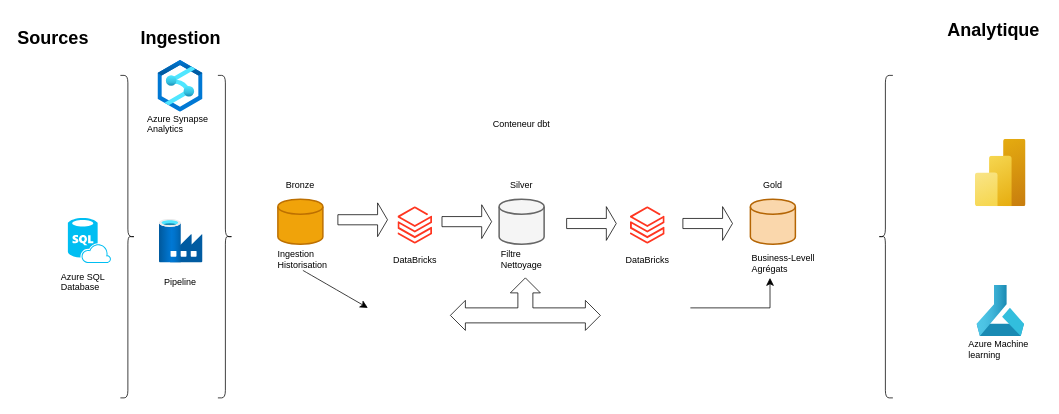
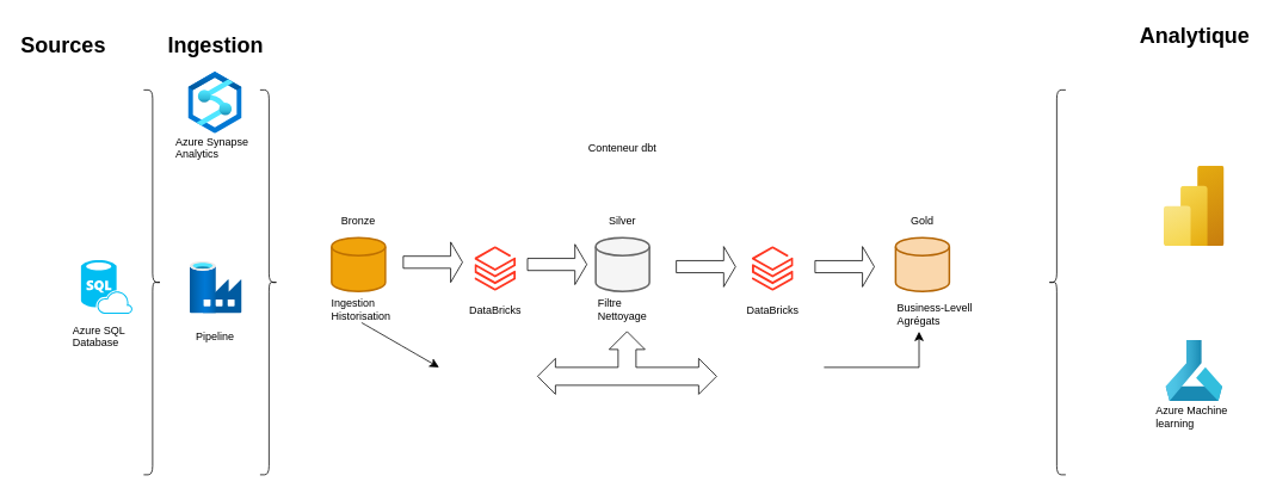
  <mxCell id="0" />
  <mxCell id="1" parent="0" />
  <mxCell id="2" value="" style="shape=curlyBracket;whiteSpace=wrap;html=1;rounded=1;flipH=1;labelPosition=right;verticalLabelPosition=middle;align=left;verticalAlign=middle;" vertex="1" parent="1"><mxGeometry x="160" y="100" width="20" height="430" as="geometry" /></mxCell>
  <mxCell id="3" value="" style="shape=curlyBracket;whiteSpace=wrap;html=1;rounded=1;flipH=1;labelPosition=right;verticalLabelPosition=middle;align=left;verticalAlign=middle;" vertex="1" parent="1"><mxGeometry x="290" y="100" width="20" height="430" as="geometry" /></mxCell>
  <mxCell id="4" value="Sources" style="text;strokeColor=none;fillColor=none;html=1;fontSize=24;fontStyle=1;verticalAlign=middle;align=center;" vertex="1" parent="1"><mxGeometry x="20" y="30" width="100" height="40" as="geometry" /></mxCell>
  <mxCell id="5" value="Ingestion" style="text;strokeColor=none;fillColor=none;html=1;fontSize=24;fontStyle=1;verticalAlign=middle;align=center;" vertex="1" parent="1"><mxGeometry x="190" y="30" width="100" height="40" as="geometry" /></mxCell>
  <mxCell id="6" value="" style="verticalLabelPosition=bottom;html=1;verticalAlign=top;align=center;strokeColor=none;fillColor=#00BEF2;shape=mxgraph.azure.sql_database_sql_azure;" vertex="1" parent="1"><mxGeometry x="90" y="290" width="57.5" height="60" as="geometry" /></mxCell>
  <mxCell id="7" value="" style="image;aspect=fixed;html=1;points=[];align=center;fontSize=12;image=img/lib/azure2/databases/Azure_Synapse_Analytics.svg;" vertex="1" parent="1"><mxGeometry x="210" width="60" height="69" as="geometry" y="80" /></mxCell>
  <mxCell id="8" value="" style="image;aspect=fixed;html=1;points=[];align=center;fontSize=12;image=img/lib/azure2/databases/Data_Factory.svg;" vertex="1" parent="1"><mxGeometry x="212" y="292" width="58" height="58" as="geometry" /></mxCell>
  <mxCell id="9" value="" style="shape=image;verticalLabelPosition=bottom;labelBackgroundColor=default;verticalAlign=top;aspect=fixed;imageAspect=0;image=https://avatars.githubusercontent.com/u/49767398?s=280&amp;v=4;" vertex="1" parent="1"><mxGeometry x="655" y="70" width="80" height="80" as="geometry" /></mxCell>
  <mxCell id="10" value="" style="image;aspect=fixed;html=1;points=[];align=center;fontSize=12;image=img/lib/azure2/analytics/Azure_Databricks.svg;" vertex="1" parent="1"><mxGeometry x="530" y="275" width="46.18" height="50" as="geometry" /></mxCell>
  <mxCell id="11" value="" style="strokeWidth=2;html=1;shape=mxgraph.flowchart.database;whiteSpace=wrap;fillColor=#f0a30a;fontColor=#000000;strokeColor=#BD7000;" vertex="1" parent="1"><mxGeometry x="370" y="265" width="60" height="60" as="geometry" /></mxCell>
  <mxCell id="12" value="" style="strokeWidth=2;html=1;shape=mxgraph.flowchart.database;whiteSpace=wrap;fillColor=#f5f5f5;fontColor=#333333;strokeColor=#666666;" vertex="1" parent="1"><mxGeometry x="665" y="265" width="60" height="60" as="geometry" /></mxCell>
  <mxCell id="13" value="" style="image;aspect=fixed;html=1;points=[];align=center;fontSize=12;image=img/lib/azure2/analytics/Azure_Databricks.svg;" vertex="1" parent="1"><mxGeometry x="840" y="275" width="46.18" height="50" as="geometry" /></mxCell>
  <mxCell id="14" value="" style="strokeWidth=2;html=1;shape=mxgraph.flowchart.database;whiteSpace=wrap;fillColor=#fad7ac;strokeColor=#b46504;" vertex="1" parent="1"><mxGeometry x="1000" y="265" width="60" height="60" as="geometry" /></mxCell>
  <mxCell id="15" value="" style="shape=image;verticalLabelPosition=bottom;labelBackgroundColor=default;verticalAlign=top;aspect=fixed;imageAspect=0;image=https://miro.medium.com/v2/resize:fit:1016/1*7HGfANnloBggMCl0u4RcYA.png;" vertex="1" parent="1"><mxGeometry x="490.72" y="390" width="104.74" height="40" as="geometry" /></mxCell>
  <mxCell id="16" value="" style="shape=image;verticalLabelPosition=bottom;labelBackgroundColor=default;verticalAlign=top;aspect=fixed;imageAspect=0;image=https://miro.medium.com/v2/resize:fit:1016/1*7HGfANnloBggMCl0u4RcYA.png;" vertex="1" parent="1"><mxGeometry x="810.72" y="390" width="104.74" height="40" as="geometry" /></mxCell>
  <mxCell id="17" value="" style="shape=image;verticalLabelPosition=bottom;labelBackgroundColor=default;verticalAlign=top;aspect=fixed;imageAspect=0;image=https://cdn.dribbble.com/userupload/19991823/file/original-efc9605e60a43bab4ac37e1fed1c5ebc.png;" vertex="1" parent="1"><mxGeometry x="380" y="490" width="53.33" height="40" as="geometry" /></mxCell>
  <mxCell id="18" value="" style="shape=image;verticalLabelPosition=bottom;labelBackgroundColor=default;verticalAlign=top;aspect=fixed;imageAspect=0;image=https://cdn.dribbble.com/userupload/19991823/file/original-efc9605e60a43bab4ac37e1fed1c5ebc.png;" vertex="1" parent="1"><mxGeometry x="671.67" y="490" width="53.33" height="40" as="geometry" /></mxCell>
  <mxCell id="19" value="" style="shape=image;verticalLabelPosition=bottom;labelBackgroundColor=default;verticalAlign=top;aspect=fixed;imageAspect=0;image=https://cdn.dribbble.com/userupload/19991823/file/original-efc9605e60a43bab4ac37e1fed1c5ebc.png;" vertex="1" parent="1"><mxGeometry x="1010" y="490" width="53.33" height="40" as="geometry" /></mxCell>
  <mxCell id="20" style="edgeStyle=none;curved=1;rounded=0;orthogonalLoop=1;jettySize=auto;html=1;exitX=0.5;exitY=1;exitDx=0;exitDy=0;fontSize=12;startSize=8;endSize=8;" edge="1" parent="1" source="21"><mxGeometry relative="1" as="geometry"><mxPoint x="490" y="410" as="targetPoint" /></mxGeometry></mxCell>
  <mxCell id="21" value="&lt;p style=&quot;margin: 0px; font-variant-numeric: normal; font-variant-east-asian: normal; font-variant-alternates: normal; font-size-adjust: none; font-kerning: auto; font-optical-sizing: auto; font-feature-settings: normal; font-variation-settings: normal; font-variant-position: normal; font-variant-emoji: normal; font-stretch: normal; line-height: normal; color: rgb(0, 0, 0); text-align: start;&quot; class=&quot;p1&quot;&gt;Ingestion&lt;/p&gt;&lt;p style=&quot;margin: 0px; font-variant-numeric: normal; font-variant-east-asian: normal; font-variant-alternates: normal; font-size-adjust: none; font-kerning: auto; font-optical-sizing: auto; font-feature-settings: normal; font-variation-settings: normal; font-variant-position: normal; font-variant-emoji: normal; font-stretch: normal; line-height: normal; color: rgb(0, 0, 0); text-align: start;&quot; class=&quot;p1&quot;&gt;Historisation&lt;/p&gt;" style="text;html=1;align=center;verticalAlign=middle;whiteSpace=wrap;rounded=0;" vertex="1" parent="1"><mxGeometry x="373.33" y="330" width="60" height="30" as="geometry" /></mxCell>
  <mxCell id="22" value="&lt;p style=&quot;margin: 0px; font-variant-numeric: normal; font-variant-east-asian: normal; font-variant-alternates: normal; font-size-adjust: none; font-kerning: auto; font-optical-sizing: auto; font-feature-settings: normal; font-variation-settings: normal; font-variant-position: normal; font-variant-emoji: normal; font-stretch: normal; line-height: normal; color: rgb(0, 0, 0); text-align: start;&quot; class=&quot;p1&quot;&gt;Bronze&lt;/p&gt;" style="text;html=1;align=center;verticalAlign=middle;whiteSpace=wrap;rounded=0;" vertex="1" parent="1"><mxGeometry x="370" y="230" width="60" height="30" as="geometry" /></mxCell>
  <mxCell id="23" value="&lt;p style=&quot;margin: 0px; font-variant-numeric: normal; font-variant-east-asian: normal; font-variant-alternates: normal; font-size-adjust: none; font-kerning: auto; font-optical-sizing: auto; font-feature-settings: normal; font-variation-settings: normal; font-variant-position: normal; font-variant-emoji: normal; font-stretch: normal; line-height: normal; color: rgb(0, 0, 0); text-align: start;&quot; class=&quot;p1&quot;&gt;Silver&lt;/p&gt;" style="text;html=1;align=center;verticalAlign=middle;whiteSpace=wrap;rounded=0;" vertex="1" parent="1"><mxGeometry x="665" y="230" width="60" height="30" as="geometry" /></mxCell>
  <mxCell id="24" value="&lt;p style=&quot;margin: 0px; font-variant-numeric: normal; font-variant-east-asian: normal; font-variant-alternates: normal; font-size-adjust: none; font-kerning: auto; font-optical-sizing: auto; font-feature-settings: normal; font-variation-settings: normal; font-variant-position: normal; font-variant-emoji: normal; font-stretch: normal; line-height: normal; color: rgb(0, 0, 0); text-align: start;&quot; class=&quot;p1&quot;&gt;Gold&lt;/p&gt;" style="text;html=1;align=center;verticalAlign=middle;whiteSpace=wrap;rounded=0;" vertex="1" parent="1"><mxGeometry x="1000" y="230" width="60" height="30" as="geometry" /></mxCell>
  <mxCell id="25" value="&lt;p style=&quot;margin: 0px; font-variant-numeric: normal; font-variant-east-asian: normal; font-variant-alternates: normal; font-size-adjust: none; font-kerning: auto; font-optical-sizing: auto; font-feature-settings: normal; font-variation-settings: normal; font-variant-position: normal; font-variant-emoji: normal; font-stretch: normal; line-height: normal; color: rgb(0, 0, 0); text-align: start;&quot; class=&quot;p1&quot;&gt;Filtre&lt;/p&gt;&lt;p style=&quot;margin: 0px; font-variant-numeric: normal; font-variant-east-asian: normal; font-variant-alternates: normal; font-size-adjust: none; font-kerning: auto; font-optical-sizing: auto; font-feature-settings: normal; font-variation-settings: normal; font-variant-position: normal; font-variant-emoji: normal; font-stretch: normal; line-height: normal; color: rgb(0, 0, 0); text-align: start;&quot; class=&quot;p1&quot;&gt;Nettoyage&lt;/p&gt;" style="text;html=1;align=center;verticalAlign=middle;whiteSpace=wrap;rounded=0;" vertex="1" parent="1"><mxGeometry x="665" y="330" width="60" height="30" as="geometry" /></mxCell>
  <mxCell id="26" value="&lt;p style=&quot;margin: 0px; font-variant-numeric: normal; font-variant-east-asian: normal; font-variant-alternates: normal; font-size-adjust: none; font-kerning: auto; font-optical-sizing: auto; font-feature-settings: normal; font-variation-settings: normal; font-variant-position: normal; font-variant-emoji: normal; font-stretch: normal; line-height: normal; color: rgb(0, 0, 0);&quot; class=&quot;p1&quot;&gt;Business-Levell&lt;/p&gt;&lt;p style=&quot;margin: 0px; font-variant-numeric: normal; font-variant-east-asian: normal; font-variant-alternates: normal; font-size-adjust: none; font-kerning: auto; font-optical-sizing: auto; font-feature-settings: normal; font-variation-settings: normal; font-variant-position: normal; font-variant-emoji: normal; font-stretch: normal; line-height: normal; color: rgb(0, 0, 0);&quot; class=&quot;p1&quot;&gt;Agrégats&lt;/p&gt;" style="text;whiteSpace=wrap;html=1;" vertex="1" parent="1"><mxGeometry x="1000" y="330" width="120" height="50" as="geometry" /></mxCell>
  <mxCell id="27" value="" style="shape=curlyBracket;whiteSpace=wrap;html=1;rounded=1;labelPosition=left;verticalLabelPosition=middle;align=right;verticalAlign=middle;" vertex="1" parent="1"><mxGeometry x="1170" y="100" width="20" height="430" as="geometry" /></mxCell>
  <mxCell id="28" value="" style="image;aspect=fixed;html=1;points=[];align=center;fontSize=12;image=img/lib/azure2/analytics/Power_BI_Embedded.svg;" vertex="1" parent="1"><mxGeometry x="1300" y="185" width="67.5" height="90" as="geometry" /></mxCell>
  <mxCell id="29" value="" style="image;aspect=fixed;html=1;points=[];align=center;fontSize=12;image=img/lib/azure2/ai_machine_learning/Machine_Learning.svg;" vertex="1" parent="1"><mxGeometry x="1301.75" y="380" width="64" height="68" as="geometry" /></mxCell>
  <mxCell id="30" value="&lt;p style=&quot;margin: 0px; font-variant-numeric: normal; font-variant-east-asian: normal; font-variant-alternates: normal; font-size-adjust: none; font-kerning: auto; font-optical-sizing: auto; font-feature-settings: normal; font-variation-settings: normal; font-variant-position: normal; font-variant-emoji: normal; font-stretch: normal; line-height: normal; color: rgb(0, 0, 0); text-align: start;&quot; class=&quot;p1&quot;&gt;Azure SQL Database&lt;/p&gt;" style="text;html=1;align=center;verticalAlign=middle;whiteSpace=wrap;rounded=0;" vertex="1" parent="1"><mxGeometry x="80" y="360" width="110" height="30" as="geometry" /></mxCell>
  <mxCell id="31" value="&lt;p style=&quot;margin: 0px; font-variant-numeric: normal; font-variant-east-asian: normal; font-variant-alternates: normal; font-size-adjust: none; font-kerning: auto; font-optical-sizing: auto; font-feature-settings: normal; font-variation-settings: normal; font-variant-position: normal; font-variant-emoji: normal; font-stretch: normal; line-height: normal; color: rgb(0, 0, 0); text-align: start;&quot; class=&quot;p1&quot;&gt;Azure Synapse Analytics&lt;/p&gt;" style="text;html=1;align=center;verticalAlign=middle;whiteSpace=wrap;rounded=0;" vertex="1" parent="1"><mxGeometry x="195" y="149" width="92" height="30" as="geometry" /></mxCell>
  <mxCell id="32" value="&lt;p style=&quot;margin: 0px; font-variant-numeric: normal; font-variant-east-asian: normal; font-variant-alternates: normal; font-size-adjust: none; font-kerning: auto; font-optical-sizing: auto; font-feature-settings: normal; font-variation-settings: normal; font-variant-position: normal; font-variant-emoji: normal; font-stretch: normal; line-height: normal; color: rgb(0, 0, 0); text-align: start;&quot; class=&quot;p1&quot;&gt;Pipeline&lt;/p&gt;" style="text;html=1;align=center;verticalAlign=middle;whiteSpace=wrap;rounded=0;" vertex="1" parent="1"><mxGeometry x="210" y="360" width="60" height="30" as="geometry" /></mxCell>
  <mxCell id="33" value="&lt;p style=&quot;margin: 0px; font-variant-numeric: normal; font-variant-east-asian: normal; font-variant-alternates: normal; font-size-adjust: none; font-kerning: auto; font-optical-sizing: auto; font-feature-settings: normal; font-variation-settings: normal; font-variant-position: normal; font-variant-emoji: normal; font-stretch: normal; line-height: normal; color: rgb(0, 0, 0); text-align: start;&quot; class=&quot;p1&quot;&gt;DataBricks&lt;/p&gt;" style="text;html=1;align=center;verticalAlign=middle;whiteSpace=wrap;rounded=0;" vertex="1" parent="1"><mxGeometry x="523.09" y="330" width="60" height="30" as="geometry" /></mxCell>
  <mxCell id="34" value="&lt;p style=&quot;margin: 0px; font-variant-numeric: normal; font-variant-east-asian: normal; font-variant-alternates: normal; font-size-adjust: none; font-kerning: auto; font-optical-sizing: auto; font-feature-settings: normal; font-variation-settings: normal; font-variant-position: normal; font-variant-emoji: normal; font-stretch: normal; line-height: normal; color: rgb(0, 0, 0); text-align: start;&quot; class=&quot;p1&quot;&gt;DataBricks&lt;/p&gt;" style="text;html=1;align=center;verticalAlign=middle;whiteSpace=wrap;rounded=0;" vertex="1" parent="1"><mxGeometry x="833.09" y="330" width="60" height="30" as="geometry" /></mxCell>
  <mxCell id="35" value="&lt;p style=&quot;margin: 0px; font-variant-numeric: normal; font-variant-east-asian: normal; font-variant-alternates: normal; font-size-adjust: none; font-kerning: auto; font-optical-sizing: auto; font-feature-settings: normal; font-variation-settings: normal; font-variant-position: normal; font-variant-emoji: normal; font-stretch: normal; line-height: normal; color: rgb(0, 0, 0); text-align: start;&quot; class=&quot;p1&quot;&gt;Conteneur dbt&lt;/p&gt;" style="text;html=1;align=center;verticalAlign=middle;whiteSpace=wrap;rounded=0;" vertex="1" parent="1"><mxGeometry x="645.83" y="149" width="98.34" height="30" as="geometry" /></mxCell>
- <mxCell id="36" value="Analytique" style="text;strokeColor=none;fillColor=none;html=1;fontSize=24;fontStyle=1;verticalAlign=middle;align=center;" vertex="1" parent="1"><mxGeometry x="1273.75" y="20" width="100" height="40" as="geometry" /></mxCell>
+ <mxCell id="36" value="Analytique" style="text;strokeColor=none;fillColor=none;html=1;fontSize=24;fontStyle=1;verticalAlign=middle;align=center;" vertex="1" parent="1"><mxGeometry x="1283.75" y="20" width="100" height="40" as="geometry" /></mxCell>
  <mxCell id="37" value="&lt;p style=&quot;margin: 0px; font-variant-numeric: normal; font-variant-east-asian: normal; font-variant-alternates: normal; font-size-adjust: none; font-kerning: auto; font-optical-sizing: auto; font-feature-settings: normal; font-variation-settings: normal; font-variant-position: normal; font-variant-emoji: normal; font-stretch: normal; line-height: normal; color: rgb(0, 0, 0); text-align: start;&quot; class=&quot;p1&quot;&gt;Azure Machine learning&lt;/p&gt;" style="text;html=1;align=center;verticalAlign=middle;whiteSpace=wrap;rounded=0;" vertex="1" parent="1"><mxGeometry x="1290" y="450" width="100" height="30" as="geometry" /></mxCell>
  <mxCell id="38" value="" style="shape=singleArrow;whiteSpace=wrap;html=1;" vertex="1" parent="1"><mxGeometry x="588.82" y="272.5" width="66.18" height="45" as="geometry" /></mxCell>
  <mxCell id="39" value="" style="shape=singleArrow;whiteSpace=wrap;html=1;" vertex="1" parent="1"><mxGeometry x="450" y="270" width="66.18" height="45" as="geometry" /></mxCell>
  <mxCell id="40" value="" style="shape=singleArrow;whiteSpace=wrap;html=1;" vertex="1" parent="1"><mxGeometry x="755" y="275" width="66.18" height="45" as="geometry" /></mxCell>
  <mxCell id="41" value="" style="shape=singleArrow;whiteSpace=wrap;html=1;" vertex="1" parent="1"><mxGeometry x="910" y="275" width="66.18" height="45" as="geometry" /></mxCell>
  <mxCell id="42" value="" style="html=1;shadow=0;dashed=0;align=center;verticalAlign=middle;shape=mxgraph.arrows2.triadArrow;dy=10;dx=20;arrowHead=40;" vertex="1" parent="1"><mxGeometry x="600" y="370" width="200" height="70" as="geometry" /></mxCell>
  <mxCell id="43" value="" style="edgeStyle=segmentEdgeStyle;endArrow=classic;html=1;curved=0;rounded=0;endSize=8;startSize=8;fontSize=12;" edge="1" parent="1"><mxGeometry width="50" height="50" relative="1" as="geometry"><mxPoint x="920" y="410" as="sourcePoint" /><mxPoint x="1026.18" y="370" as="targetPoint" /></mxGeometry></mxCell>
